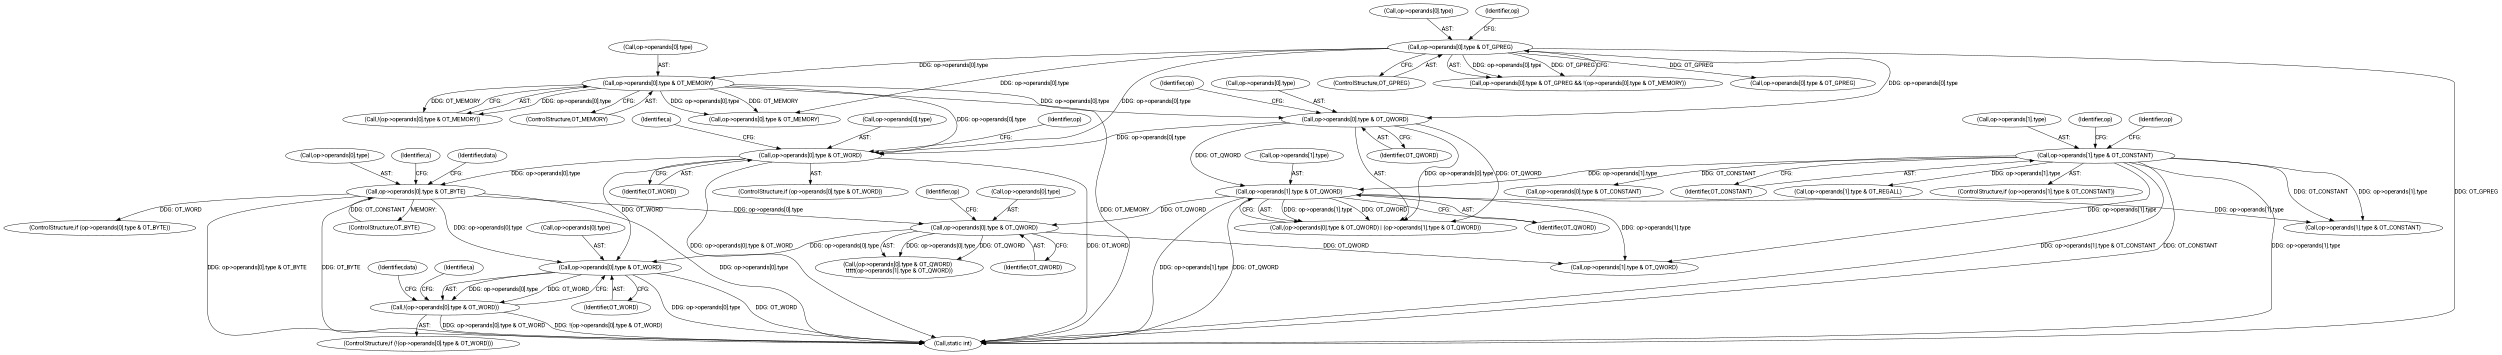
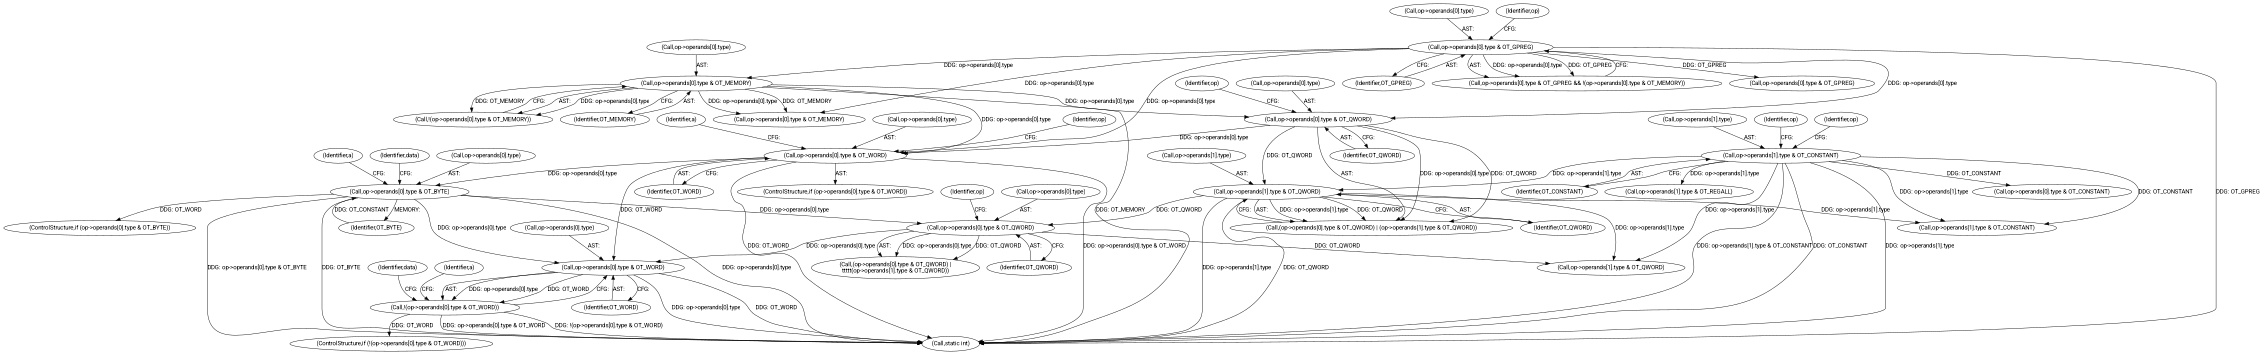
  digraph {
    fontname=Roboto
    node [fontname=Roboto]
    edge [fontname=Roboto]
    n1 [label="(Call,op->operands[0].type & OT_WORD)"]
    n2 [label="(Call,!(op->operands[0].type & OT_WORD))"]
    n3 [label="(Call,static int)"]
    n4 [label="(Identifier,OT_WORD)"]
    n5 [label="(ControlStructure,if (!(op->operands[0].type & OT_WORD)))"]
    n6 [label="(Call,op->operands[0].type & OT_BYTE)"]
    n7 [label="(Call,op->operands[0].type & OT_QWORD)"]
-   n8 [label="(ControlStructure,OT_BYTE)"]
+   n8 [label="(Identifier,OT_BYTE)"]
    n9 [label="(ControlStructure,if (op->operands[0].type & OT_BYTE))"]
    n10 [label="(Identifier,OT_QWORD)"]
    n11 [label="(Call,op->operands[1].type & OT_QWORD)"]
    n12 [label="(Call,(op->operands[0].type & OT_QWORD) |\n\t\t\t\t\t(op->operands[1].type & OT_QWORD))"]
    n13 [label="(Call,op->operands[0].type & OT_WORD)"]
    n14 [label="(Identifier,OT_WORD)"]
    n15 [label="(ControlStructure,if (op->operands[0].type & OT_WORD))"]
    n16 [label="(Call,op->operands[0].type & OT_GPREG)"]
    n17 [label="(Call,op->operands[0].type & OT_MEMORY)"]
    n18 [label="(Call,op->operands[0].type & OT_QWORD)"]
-   n19 [label="(ControlStructure,OT_GPREG)"]
+   n19 [label="(Identifier,OT_GPREG)"]
    n20 [label="(Call,op->operands[0].type & OT_MEMORY)"]
    n21 [label="(Call,op->operands[0].type & OT_GPREG && !(op->operands[0].type & OT_MEMORY))"]
    n22 [label="(Call,op->operands[0].type & OT_GPREG)"]
    n23 [label="(Call,!(op->operands[0].type & OT_MEMORY))"]
-   n24 [label="(ControlStructure,OT_MEMORY)"]
+   n24 [label="(Identifier,OT_MEMORY)"]
    n25 [label="(Call,op->operands[1].type & OT_QWORD)"]
    n26 [label="(Identifier,OT_QWORD)"]
    n27 [label="(Call,(op->operands[0].type & OT_QWORD) | (op->operands[1].type & OT_QWORD))"]
    n28 [label="(Call,op->operands[1].type & OT_CONSTANT)"]
    n29 [label="(Identifier,OT_QWORD)"]
    n30 [label="(Call,op->operands[1].type & OT_CONSTANT)"]
    n31 [label="(Call,op->operands[0].type & OT_CONSTANT)"]
    n32 [label="(Identifier,OT_CONSTANT)"]
    n33 [label="(Call,op->operands[1].type & OT_REGALL)"]
-   n34 [label="(ControlStructure,if (op->operands[1].type & OT_CONSTANT))"]
    n35 [label="(Call,op->operands[0].type)"]
    n36 [label="(Identifier,op)"]
    n37 [label="(Identifier,data)"]
    n38 [label="(Call,op->operands[0].type)"]
    n39 [label="(Call,op->operands[0].type)"]
    n40 [label="(Identifier,op)"]
    n41 [label="(Identifier,op)"]
    n42 [label="(Call,op->operands[0].type)"]
    n43 [label="(Call,op->operands[0].type)"]
    n44 [label="(Identifier,op)"]
    n45 [label="(Identifier,a)"]
    n46 [label="(Call,op->operands[1].type)"]
    n47 [label="(Identifier,a)"]
    n48 [label="(Identifier,op)"]
    n49 [label="(Identifier,data)"]
    n50 [label="(Call,op->operands[0].type)"]
    n51 [label="(Identifier,op)"]
    n52 [label="(Call,op->operands[0].type)"]
    n53 [label="(Identifier,a)"]
    n54 [label="(Call,op->operands[1].type)"]
    n1 -> n2 [label="AST: "]
    n1 -> n2 [label="DDG: op->operands[0].type"]
    n1 -> n2 [label="DDG: OT_WORD"]
    n1 -> n3 [label="DDG: op->operands[0].type"]
    n1 -> n3 [label="DDG: OT_WORD"]
    n1 -> n4 [label="CFG: "]
    n2 -> n1 [label="CFG: "]
    n2 -> n3 [label="DDG: op->operands[0].type & OT_WORD"]
    n2 -> n3 [label="DDG: !(op->operands[0].type & OT_WORD)"]
-   n2 -> n5 [label="AST: "]
+   n2 -> n5 [label="DDG: OT_WORD"]
    n4 -> n1 [label="AST: "]
    n6 -> n1 [label="DDG: op->operands[0].type"]
    n6 -> n3 [label="DDG: op->operands[0].type"]
    n6 -> n3 [label="DDG: op->operands[0].type & OT_BYTE"]
    n6 -> n3 [label="DDG: OT_BYTE"]
    n6 -> n7 [label="DDG: op->operands[0].type"]
    n6 -> n8 [label="MEMORY: "]
    n6 -> n9 [label="DDG: OT_WORD"]
    n7 -> n1 [label="DDG: op->operands[0].type"]
    n7 -> n10 [label="CFG: "]
    n7 -> n11 [label="DDG: OT_QWORD"]
    n7 -> n12 [label="AST: "]
    n7 -> n12 [label="DDG: op->operands[0].type"]
    n7 -> n12 [label="DDG: OT_QWORD"]
    n8 -> n6 [label="DDG: OT_CONSTANT"]
    n10 -> n7 [label="AST: "]
    n13 -> n1 [label="DDG: OT_WORD"]
    n13 -> n3 [label="DDG: op->operands[0].type & OT_WORD"]
    n13 -> n3 [label="DDG: OT_WORD"]
    n13 -> n6 [label="DDG: op->operands[0].type"]
    n13 -> n14 [label="CFG: "]
    n13 -> n15 [label="AST: "]
    n14 -> n13 [label="AST: "]
    n16 -> n3 [label="DDG: OT_GPREG"]
    n16 -> n13 [label="DDG: op->operands[0].type"]
    n16 -> n17 [label="DDG: op->operands[0].type"]
    n16 -> n18 [label="DDG: op->operands[0].type"]
    n16 -> n19 [label="CFG: "]
    n16 -> n20 [label="DDG: op->operands[0].type"]
    n16 -> n21 [label="AST: "]
    n16 -> n21 [label="DDG: op->operands[0].type"]
    n16 -> n21 [label="DDG: OT_GPREG"]
    n16 -> n22 [label="DDG: OT_GPREG"]
    n17 -> n3 [label="DDG: OT_MEMORY"]
    n17 -> n13 [label="DDG: op->operands[0].type"]
    n17 -> n18 [label="DDG: op->operands[0].type"]
    n17 -> n20 [label="DDG: op->operands[0].type"]
    n17 -> n20 [label="DDG: OT_MEMORY"]
    n17 -> n23 [label="AST: "]
    n17 -> n23 [label="DDG: op->operands[0].type"]
    n17 -> n23 [label="DDG: OT_MEMORY"]
    n17 -> n24 [label="CFG: "]
    n18 -> n13 [label="DDG: op->operands[0].type"]
    n18 -> n25 [label="DDG: OT_QWORD"]
    n18 -> n26 [label="CFG: "]
    n18 -> n27 [label="AST: "]
    n18 -> n27 [label="DDG: op->operands[0].type"]
    n18 -> n27 [label="DDG: OT_QWORD"]
    n19 -> n16 [label="AST: "]
    n21 -> n16 [label="CFG: "]
    n23 -> n17 [label="CFG: "]
    n24 -> n17 [label="AST: "]
    n25 -> n3 [label="DDG: op->operands[1].type"]
    n25 -> n3 [label="DDG: OT_QWORD"]
    n25 -> n7 [label="DDG: OT_QWORD"]
    n25 -> n11 [label="DDG: op->operands[1].type"]
    n25 -> n27 [label="AST: "]
    n25 -> n27 [label="DDG: op->operands[1].type"]
    n25 -> n27 [label="DDG: OT_QWORD"]
    n25 -> n28 [label="DDG: op->operands[1].type"]
    n25 -> n29 [label="CFG: "]
    n26 -> n18 [label="AST: "]
    n27 -> n25 [label="CFG: "]
    n29 -> n25 [label="AST: "]
    n30 -> n3 [label="DDG: op->operands[1].type & OT_CONSTANT"]
    n30 -> n3 [label="DDG: OT_CONSTANT"]
    n30 -> n3 [label="DDG: op->operands[1].type"]
    n30 -> n11 [label="DDG: op->operands[1].type"]
    n30 -> n25 [label="DDG: op->operands[1].type"]
    n30 -> n28 [label="DDG: op->operands[1].type"]
    n30 -> n28 [label="DDG: OT_CONSTANT"]
    n30 -> n31 [label="DDG: OT_CONSTANT"]
    n30 -> n32 [label="CFG: "]
    n30 -> n33 [label="DDG: op->operands[1].type"]
-   n30 -> n34 [label="AST: "]
    n32 -> n30 [label="AST: "]
    n35 -> n1 [label="AST: "]
    n36 -> n13 [label="CFG: "]
    n37 -> n6 [label="CFG: "]
    n38 -> n16 [label="AST: "]
    n39 -> n7 [label="AST: "]
    n40 -> n30 [label="CFG: "]
    n41 -> n16 [label="CFG: "]
    n42 -> n6 [label="AST: "]
    n43 -> n17 [label="AST: "]
    n44 -> n18 [label="CFG: "]
    n45 -> n13 [label="CFG: "]
    n46 -> n30 [label="AST: "]
    n47 -> n6 [label="CFG: "]
    n48 -> n7 [label="CFG: "]
    n49 -> n2 [label="CFG: "]
    n50 -> n13 [label="AST: "]
    n51 -> n30 [label="CFG: "]
    n52 -> n18 [label="AST: "]
    n53 -> n2 [label="CFG: "]
    n54 -> n25 [label="AST: "]
  }
